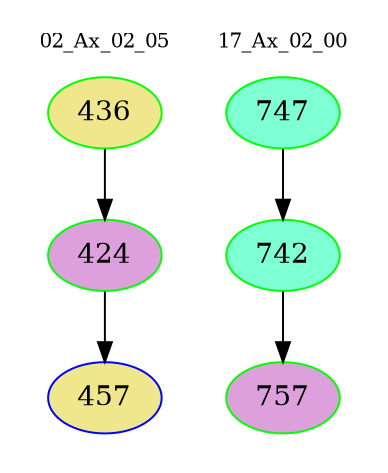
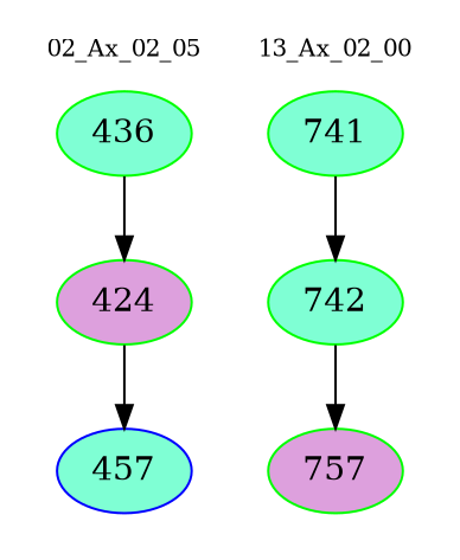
  digraph {
    node [color=green fillcolor=khaki style=filled]
    edge [color=black]
-   n1 [label=436]
+   n1 [fillcolor=aquamarine label=436]
    n2 [fillcolor=plum label=424]
-   n3 [color=blue label=457]
-   n4 [fillcolor=aquamarine label=747]
+   n3 [color=blue fillcolor=aquamarine label=457]
+   n4 [fillcolor=aquamarine label=741]
    n5 [fillcolor=aquamarine label=742]
    n6 [fillcolor=plum label=757]
    subgraph cluster_1 {
      color=white
      fontsize=10
      label="02_Ax_02_05"
      n1
      n2
      n3
    }
    subgraph cluster_2 {
      color=white
      fontsize=10
-     label="17_Ax_02_00"
+     label="13_Ax_02_00"
      n4
      n5
      n6
    }
    n1 -> n2
    n2 -> n3
    n4 -> n5
    n5 -> n6
  }
